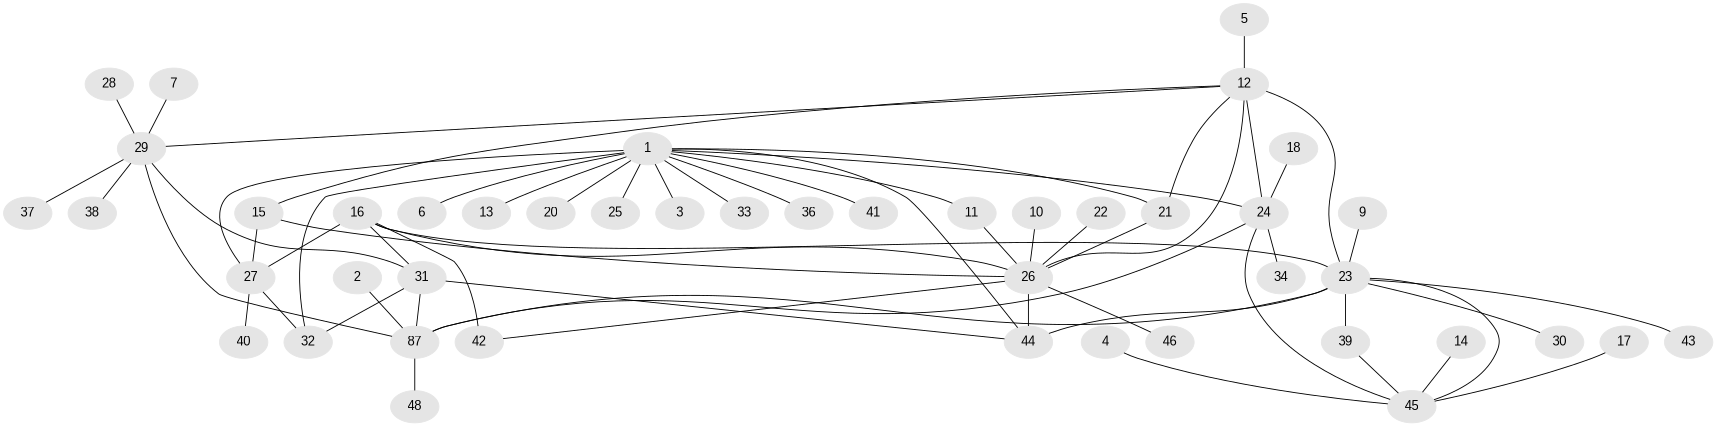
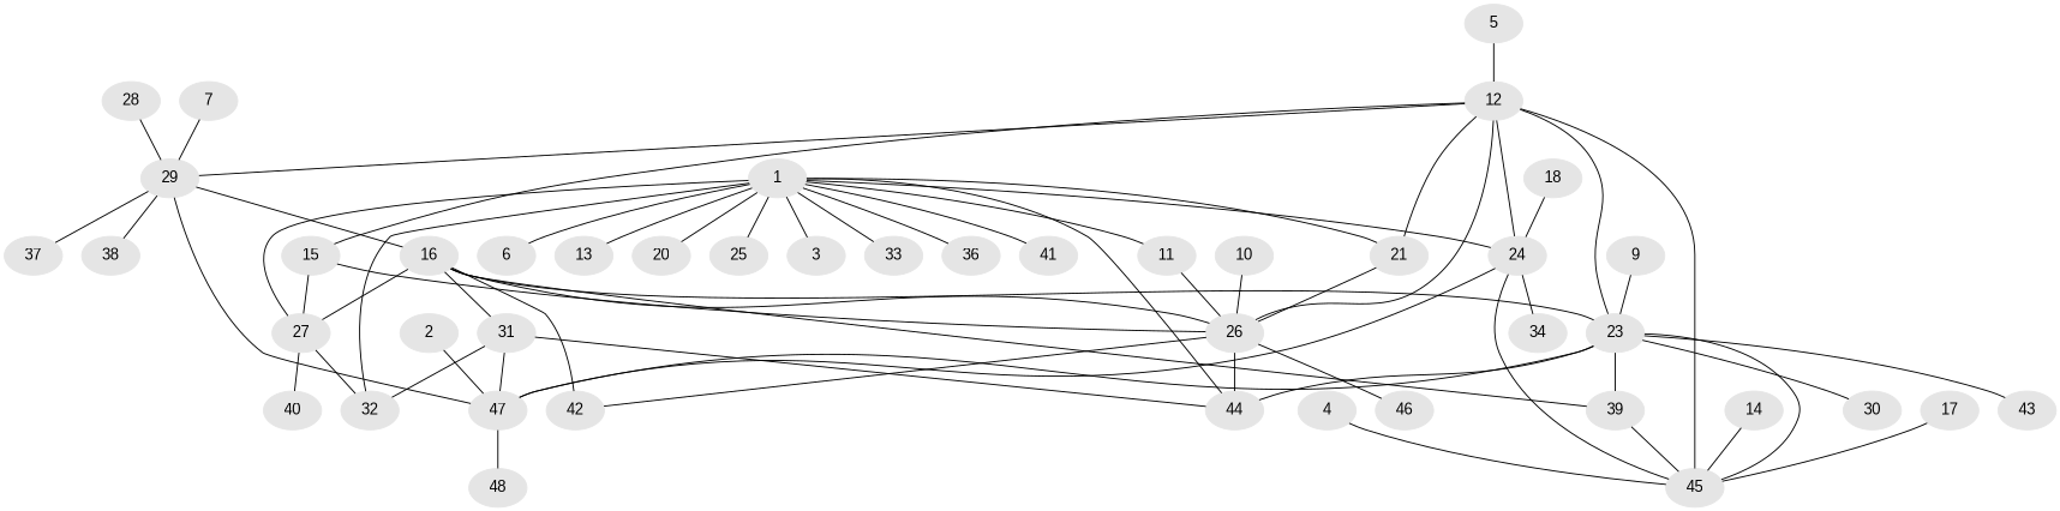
  graph {
    fontname="Liberation Sans"
    node [color=gray90 fontname="Liberation Sans" style=filled]
    edge [fontname="Liberation Sans" weight=1.0]
    1
    3
    6
    11
    13
    20
    21
    24
    25
    27
    32
    33
    36
    41
    44
    26
-   47 [label=87]
+   47
    45
    34
    40
    2
    48
    4
    5
    12
    29
    23
    15
    7
    31
    37
    38
    9
    39
    30
    43
    10
    42
    46
    14
    16
    17
    18
-   22
    28
    1 -- 3
    1 -- 6
    1 -- 11
    1 -- 13
    1 -- 20
    1 -- 21
    1 -- 24
    1 -- 25
    1 -- 27 [weight=2.0]
    1 -- 32 [weight=2.0]
    1 -- 33
    1 -- 36
    1 -- 41
    1 -- 44
    11 -- 26
    21 -- 26
    24 -- 47
    24 -- 45
    24 -- 34
    27 -- 32
    27 -- 40
    26 -- 44
    26 -- 42
    26 -- 46
    47 -- 48
    2 -- 47
    4 -- 45
    5 -- 12
    12 -- 21
    12 -- 24 [weight=2.0]
    12 -- 26
+   12 -- 45 [weight=2.0]
    12 -- 29
    12 -- 23
    12 -- 15
    29 -- 47 [weight=2.0]
-   29 -- 31
+   29 -- 16
    29 -- 37
    29 -- 38
    23 -- 44 [weight=2.0]
    23 -- 47
    23 -- 45
    23 -- 39
    23 -- 30
    23 -- 43
    15 -- 27
    15 -- 26
    7 -- 29
    31 -- 32
    31 -- 44
    31 -- 47 [weight=2.0]
    9 -- 23
    39 -- 45
    10 -- 26
    14 -- 45
    16 -- 27
    16 -- 26 [weight=2.0]
    16 -- 23
    16 -- 31
+   16 -- 39
    16 -- 42 [weight=2.0]
    17 -- 45
    18 -- 24
-   22 -- 26
    28 -- 29
  }
